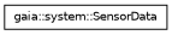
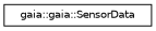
  digraph {
    rankdir=LR
-   n1 [color=black fillcolor=white fontname=Helvetica fontsize=10 height=0.2 label="gaia::system::SensorData" shape=record style=filled width=0.4]
+   n1 [color=black fillcolor=white fontname=Helvetica fontsize=10 height=0.2 label="gaia::gaia::SensorData" shape=record style=filled width=0.4]
  }
